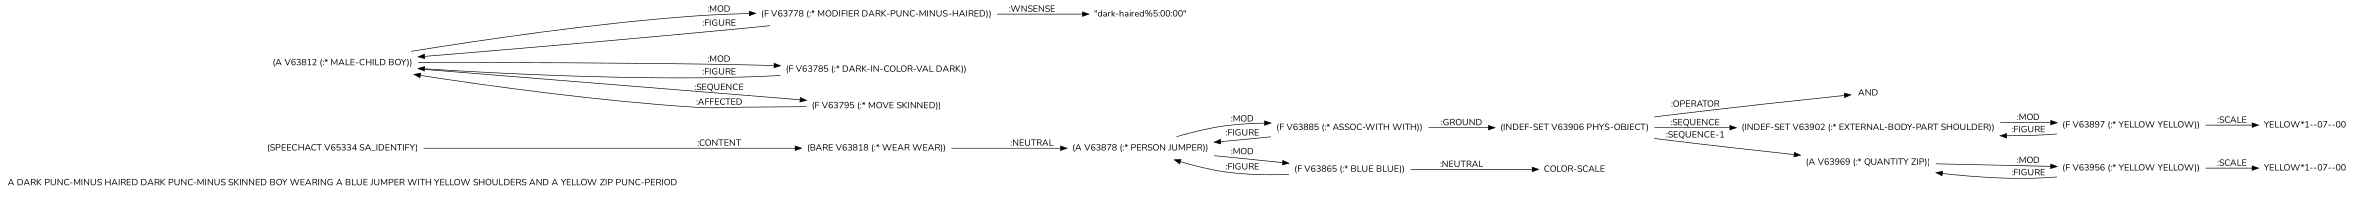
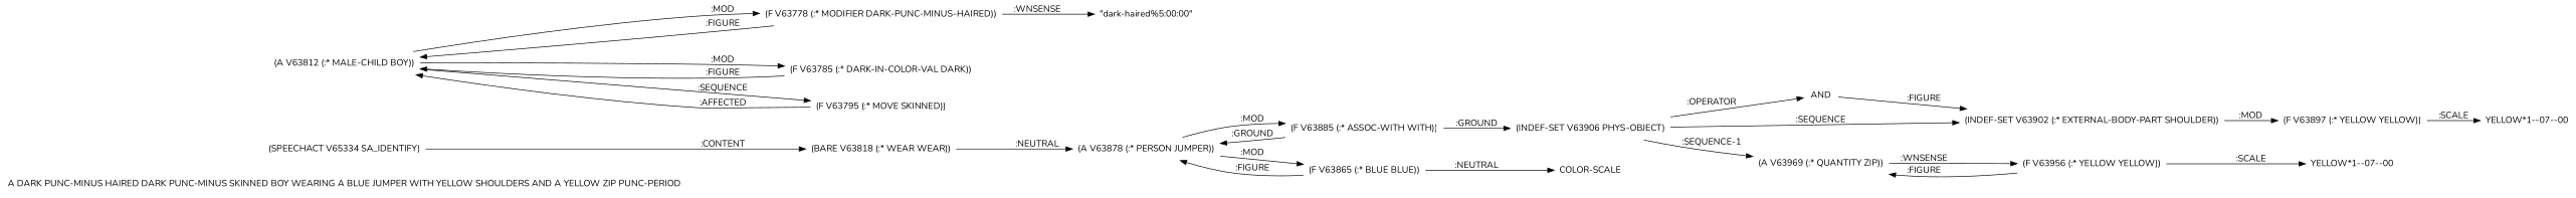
  digraph {
    fontname=Nunito
    rankdir=LR
    node [fontname=Nunito shape=none]
    edge [fontname=Nunito]
    "A DARK PUNC-MINUS HAIRED DARK PUNC-MINUS SKINNED BOY WEARING A BLUE JUMPER WITH YELLOW SHOULDERS AND A YELLOW ZIP PUNC-PERIOD"
    n2 [label="(SPEECHACT V65334 SA_IDENTIFY)"]
    n3 [label="(BARE V63818 (:* WEAR WEAR))"]
    n4 [label="(A V63878 (:* PERSON JUMPER))"]
    n5 [label="(F V63885 (:* ASSOC-WITH WITH))"]
    n6 [label="(F V63865 (:* BLUE BLUE))"]
    n7 [label="(INDEF-SET V63906 PHYS-OBJECT)"]
    n8 [label="COLOR-SCALE"]
    n9 [label=AND]
    n10 [label="(INDEF-SET V63902 (:* EXTERNAL-BODY-PART SHOULDER))"]
    n11 [label="(A V63969 (:* QUANTITY ZIP))"]
    n12 [label="(F V63897 (:* YELLOW YELLOW))"]
    n13 [label="(F V63956 (:* YELLOW YELLOW))"]
    n14 [label="YELLOW*1--07--00"]
    n15 [label="YELLOW*1--07--00"]
    n16 [label="(A V63812 (:* MALE-CHILD BOY))"]
    n17 [label="(F V63778 (:* MODIFIER DARK-PUNC-MINUS-HAIRED))"]
    n18 [label="(F V63785 (:* DARK-IN-COLOR-VAL DARK))"]
    n19 [label="(F V63795 (:* MOVE SKINNED))"]
    n20 [label="\"dark-haired%5:00:00\""]
    n2 -> n3 [label=":CONTENT"]
    n3 -> n4 [label=":NEUTRAL"]
    n4 -> n5 [label=":MOD"]
    n4 -> n6 [label=":MOD"]
-   n5 -> n4 [label=":FIGURE"]
+   n5 -> n4 [label=":GROUND"]
    n5 -> n7 [label=":GROUND"]
    n6 -> n4 [label=":FIGURE"]
    n6 -> n8 [label=":NEUTRAL"]
    n7 -> n9 [label=":OPERATOR"]
    n7 -> n10 [label=":SEQUENCE"]
    n7 -> n11 [label=":SEQUENCE-1"]
    n10 -> n12 [label=":MOD"]
-   n11 -> n13 [label=":MOD"]
-   n12 -> n10 [label=":FIGURE"]
+   n11 -> n13 [label=":WNSENSE"]
+   n9 -> n10 [label=":FIGURE"]
    n12 -> n14 [label=":SCALE"]
    n13 -> n11 [label=":FIGURE"]
    n13 -> n15 [label=":SCALE"]
    n16 -> n17 [label=":MOD"]
    n16 -> n18 [label=":MOD"]
    n16 -> n19 [label=":SEQUENCE"]
    n17 -> n16 [label=":FIGURE"]
    n17 -> n20 [label=":WNSENSE"]
    n18 -> n16 [label=":FIGURE"]
    n19 -> n16 [label=":AFFECTED"]
  }
